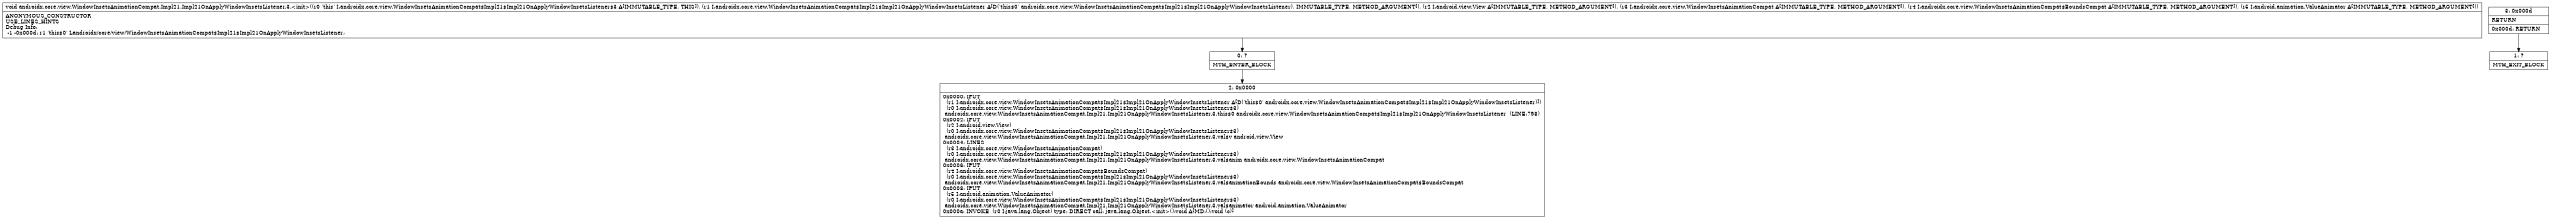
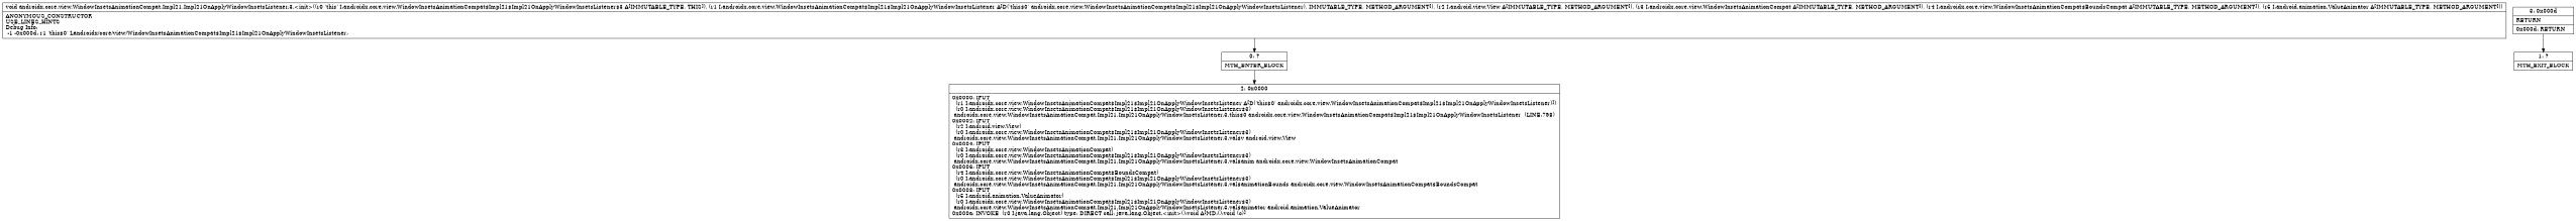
  digraph {
    node [shape=record]
    n1 [label="{0\:\ ?|MTH_ENTER_BLOCK\l}"]
-   n2 [label="{2\:\ 0x0000|0x0000: IPUT  \l  (r1 I:androidx.core.view.WindowInsetsAnimationCompat$Impl21$Impl21OnApplyWindowInsetsListener A[D('this$0' androidx.core.view.WindowInsetsAnimationCompat$Impl21$Impl21OnApplyWindowInsetsListener)])\l  (r0 I:androidx.core.view.WindowInsetsAnimationCompat$Impl21$Impl21OnApplyWindowInsetsListener$3)\l androidx.core.view.WindowInsetsAnimationCompat.Impl21.Impl21OnApplyWindowInsetsListener.3.this$0 androidx.core.view.WindowInsetsAnimationCompat$Impl21$Impl21OnApplyWindowInsetsListener  (LINE:798)\l0x0002: IPUT  \l  (r2 I:android.view.View)\l  (r0 I:androidx.core.view.WindowInsetsAnimationCompat$Impl21$Impl21OnApplyWindowInsetsListener$3)\l androidx.core.view.WindowInsetsAnimationCompat.Impl21.Impl21OnApplyWindowInsetsListener.3.val$v android.view.View \l0x0004: LINES  \l  (r3 I:androidx.core.view.WindowInsetsAnimationCompat)\l  (r0 I:androidx.core.view.WindowInsetsAnimationCompat$Impl21$Impl21OnApplyWindowInsetsListener$3)\l androidx.core.view.WindowInsetsAnimationCompat.Impl21.Impl21OnApplyWindowInsetsListener.3.val$anim androidx.core.view.WindowInsetsAnimationCompat \l0x0006: IPUT  \l  (r4 I:androidx.core.view.WindowInsetsAnimationCompat$BoundsCompat)\l  (r0 I:androidx.core.view.WindowInsetsAnimationCompat$Impl21$Impl21OnApplyWindowInsetsListener$3)\l androidx.core.view.WindowInsetsAnimationCompat.Impl21.Impl21OnApplyWindowInsetsListener.3.val$animationBounds androidx.core.view.WindowInsetsAnimationCompat$BoundsCompat \l0x0008: IPUT  \l  (r5 I:android.animation.ValueAnimator)\l  (r0 I:androidx.core.view.WindowInsetsAnimationCompat$Impl21$Impl21OnApplyWindowInsetsListener$3)\l androidx.core.view.WindowInsetsAnimationCompat.Impl21.Impl21OnApplyWindowInsetsListener.3.val$animator android.animation.ValueAnimator \l0x000a: INVOKE  (r0 I:java.lang.Object) type: DIRECT call: java.lang.Object.\<init\>():void A[MD:():void (c)]\l}"]
+   n2 [label="{2\:\ 0x0000|0x0000: IPUT  \l  (r1 I:androidx.core.view.WindowInsetsAnimationCompat$Impl21$Impl21OnApplyWindowInsetsListener A[D('this$0' androidx.core.view.WindowInsetsAnimationCompat$Impl21$Impl21OnApplyWindowInsetsListener)])\l  (r0 I:androidx.core.view.WindowInsetsAnimationCompat$Impl21$Impl21OnApplyWindowInsetsListener$3)\l androidx.core.view.WindowInsetsAnimationCompat.Impl21.Impl21OnApplyWindowInsetsListener.3.this$0 androidx.core.view.WindowInsetsAnimationCompat$Impl21$Impl21OnApplyWindowInsetsListener  (LINE:798)\l0x0002: IPUT  \l  (r2 I:android.view.View)\l  (r0 I:androidx.core.view.WindowInsetsAnimationCompat$Impl21$Impl21OnApplyWindowInsetsListener$3)\l androidx.core.view.WindowInsetsAnimationCompat.Impl21.Impl21OnApplyWindowInsetsListener.3.val$v android.view.View \l0x0004: IPUT  \l  (r3 I:androidx.core.view.WindowInsetsAnimationCompat)\l  (r0 I:androidx.core.view.WindowInsetsAnimationCompat$Impl21$Impl21OnApplyWindowInsetsListener$3)\l androidx.core.view.WindowInsetsAnimationCompat.Impl21.Impl21OnApplyWindowInsetsListener.3.val$anim androidx.core.view.WindowInsetsAnimationCompat \l0x0006: IPUT  \l  (r4 I:androidx.core.view.WindowInsetsAnimationCompat$BoundsCompat)\l  (r0 I:androidx.core.view.WindowInsetsAnimationCompat$Impl21$Impl21OnApplyWindowInsetsListener$3)\l androidx.core.view.WindowInsetsAnimationCompat.Impl21.Impl21OnApplyWindowInsetsListener.3.val$animationBounds androidx.core.view.WindowInsetsAnimationCompat$BoundsCompat \l0x0008: IPUT  \l  (r5 I:android.animation.ValueAnimator)\l  (r0 I:androidx.core.view.WindowInsetsAnimationCompat$Impl21$Impl21OnApplyWindowInsetsListener$3)\l androidx.core.view.WindowInsetsAnimationCompat.Impl21.Impl21OnApplyWindowInsetsListener.3.val$animator android.animation.ValueAnimator \l0x000a: INVOKE  (r0 I:java.lang.Object) type: DIRECT call: java.lang.Object.\<init\>():void A[MD:():void (c)]\l}"]
    n3 [label="{3\:\ 0x000d|RETURN\l|0x000d: RETURN   \l}"]
    n4 [label="{1\:\ ?|MTH_EXIT_BLOCK\l}"]
    n5 [label="{void androidx.core.view.WindowInsetsAnimationCompat.Impl21.Impl21OnApplyWindowInsetsListener.3.\<init\>((r0 'this' I:androidx.core.view.WindowInsetsAnimationCompat$Impl21$Impl21OnApplyWindowInsetsListener$3 A[IMMUTABLE_TYPE, THIS]), (r1 I:androidx.core.view.WindowInsetsAnimationCompat$Impl21$Impl21OnApplyWindowInsetsListener A[D('this$0' androidx.core.view.WindowInsetsAnimationCompat$Impl21$Impl21OnApplyWindowInsetsListener), IMMUTABLE_TYPE, METHOD_ARGUMENT]), (r2 I:android.view.View A[IMMUTABLE_TYPE, METHOD_ARGUMENT]), (r3 I:androidx.core.view.WindowInsetsAnimationCompat A[IMMUTABLE_TYPE, METHOD_ARGUMENT]), (r4 I:androidx.core.view.WindowInsetsAnimationCompat$BoundsCompat A[IMMUTABLE_TYPE, METHOD_ARGUMENT]), (r5 I:android.animation.ValueAnimator A[IMMUTABLE_TYPE, METHOD_ARGUMENT]))  | ANONYMOUS_CONSTRUCTOR\lUSE_LINES_HINTS\lDebug Info:\l  \-1 \-0x000d: r1 'this$0' Landroidx\/core\/view\/WindowInsetsAnimationCompat$Impl21$Impl21OnApplyWindowInsetsListener;\l}"]
    n1 -> n2
    n3 -> n4
    n5 -> n1
  }
